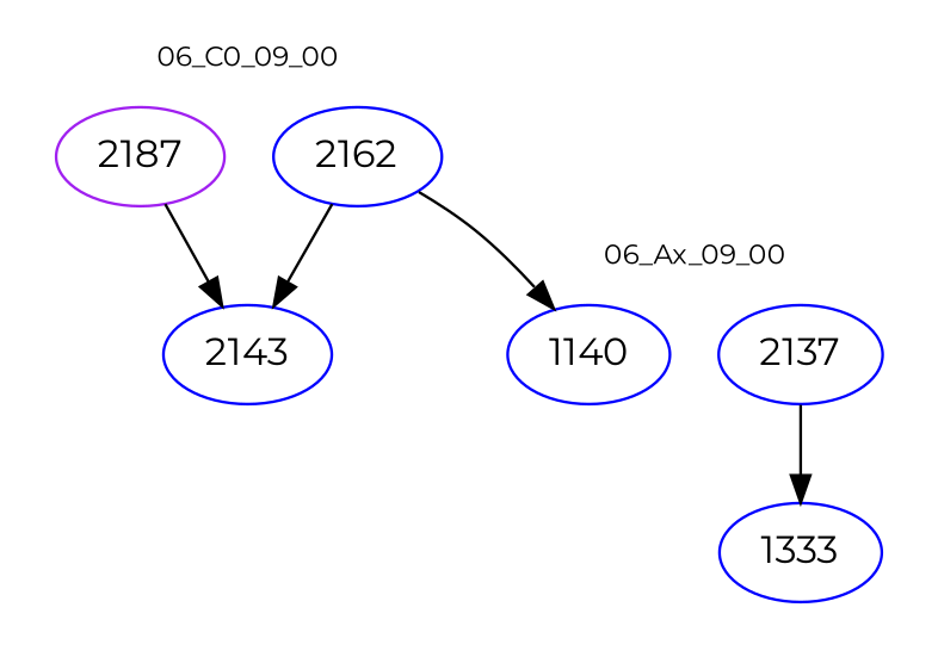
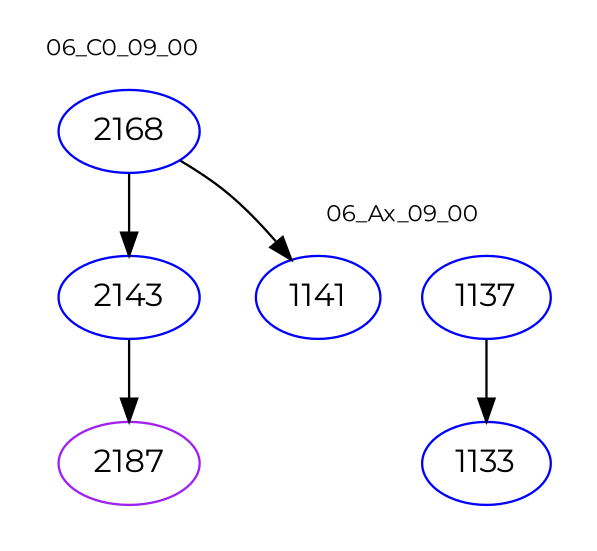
  digraph {
    fontname=Montserrat
    node [color=blue fontname=Montserrat]
    edge [color=black fontname=Montserrat]
-   n1 [label=2137]
-   n2 [label=1333]
-   n3 [label=1140]
-   n4 [label=2162]
+   n1 [label=1137]
+   n2 [label=1133]
+   n3 [label=1141]
+   n4 [label=2168]
    n5 [label=2143]
    n6 [color=purple label=2187]
    subgraph cluster_1 {
      color=white
      fontsize=10
      label="06_Ax_09_00"
      n1
      n2
      n3
    }
    subgraph cluster_2 {
      color=white
      fontsize=10
      label="06_C0_09_00"
      n4
      n5
      n6
    }
    n1 -> n2
    n4 -> n3
    n4 -> n5
-   n6 -> n5
+   n5 -> n6
  }
